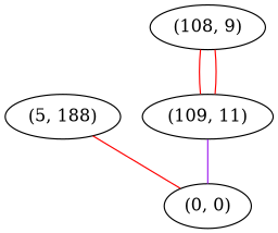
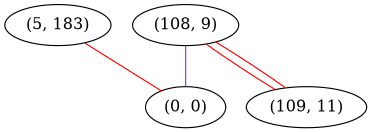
  graph {
    edge [color=red weight=1]
-   "(5, 183)" [label="(5, 188)"]
+   "(5, 183)"
    "(0, 0)"
    "(108, 9)"
    "(109, 11)"
    "(5, 183)" -- "(0, 0)"
-   "(109, 11)" -- "(0, 0)" [color=purple weight=4]
+   "(108, 9)" -- "(0, 0)" [color=purple weight=4]
    "(108, 9)" -- "(109, 11)"
    "(108, 9)" -- "(109, 11)"
  }
